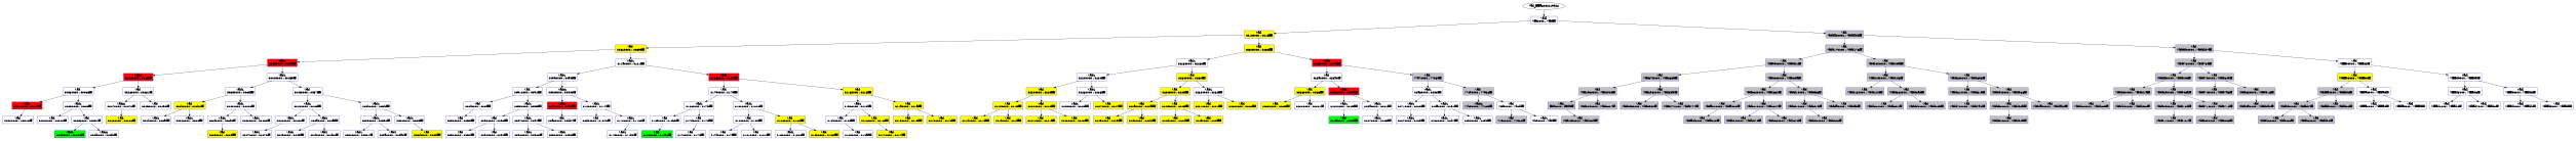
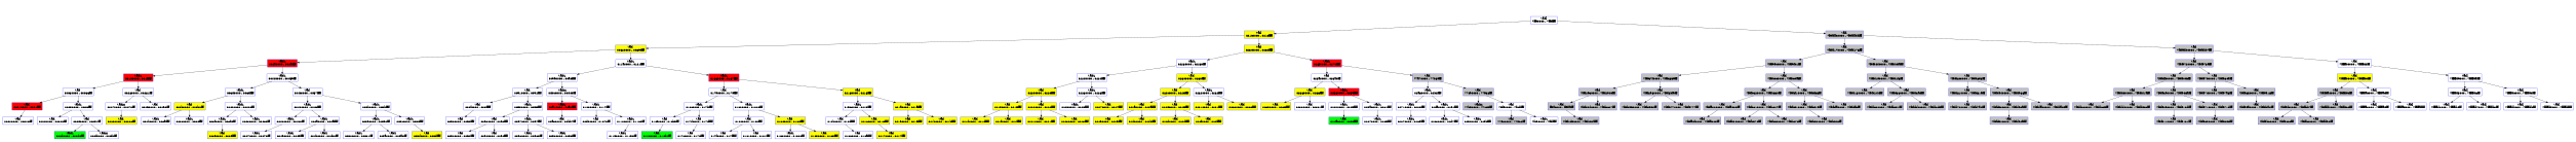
  digraph {
    rankdir=TB
    node [color=blue fillcolor=white shape=record style=filled]
    n1 [label="{ Vadl\n7ffe0000 - 7ffeffff }"]
-   vad_fffffa8002219e28 [color="" fillcolor="" shape="" style=""]
    n3 [fillcolor=yellow label="{ Vad \n021c0000 - 021cffff }"]
    n4 [fillcolor=gray label="{ Vad \n7fefdac0000 - 7fefdaddfff }"]
    n5 [fillcolor=yellow label="{ Vad \n00620000 - 008eefff }"]
    n6 [fillcolor=yellow label="{ Vad \n02340000 - 0234ffff }"]
    n7 [fillcolor=red label="{ VadS\n002a0000 - 002affff }"]
    n8 [label="{ VadS\n011a0000 - 0121ffff }"]
    n9 [fillcolor=red label="{ VadS\n00100000 - 001fffff }"]
    n10 [label="{ VadS\n00440000 - 00459fff }"]
    n11 [label="{ Vad \n00030000 - 00033fff }"]
    n12 [label="{ Vad \n00280000 - 00281fff }"]
    n13 [fillcolor=red label="{ Vad \n00010000 - 0001ffff }"]
    n14 [label="{ VadS\n00050000 - 000cffff }"]
    n15 [label="{ Vad \n00020000 - 00026fff }"]
    n16 [label="{ Vad \n00040000 - 00040fff }"]
    n17 [label="{ Vad \n000e0000 - 000e1fff }"]
    n18 [fillcolor=green label="{ VadS\n000d0000 - 000d0fff }"]
    n19 [label="{ Vadm\n000f0000 - 000f0fff }"]
    n20 [label="{ Vadm\n00270000 - 00270fff }"]
    n21 [label="{ Vad \n00290000 - 00290fff }"]
    n22 [fillcolor=yellow label="{ Vad \n00200000 - 00266fff }"]
    n23 [label="{ VadS\n003d0000 - 003dffff }"]
    n24 [label="{ Vad \n004c0000 - 0057ffff }"]
    n25 [fillcolor=yellow label="{ Vad \n003b0000 - 003b0fff }"]
    n26 [label="{ VadS\n00420000 - 00420fff }"]
    n27 [label="{ VadS\n002b0000 - 003affff }"]
    n28 [label="{ VadS\n003c0000 - 003cffff }"]
    n29 [label="{ VadS\n003f0000 - 003f0fff }"]
    n30 [label="{ VadS\n00430000 - 00430fff }"]
    n31 [fillcolor=yellow label="{ Vad \n003e0000 - 003effff }"]
    n32 [label="{ VadS\n00480000 - 0048ffff }"]
    n33 [label="{ VadS\n005b0000 - 005bffff }"]
    n34 [label="{ VadS\n00460000 - 00460fff }"]
    n35 [label="{ VadS\n004a0000 - 004affff }"]
    n36 [label="{ VadS\n00470000 - 00470fff }"]
    n37 [label="{ VadS\n00490000 - 0049ffff }"]
    n38 [label="{ VadS\n004b0000 - 004b0fff }"]
    n39 [label="{ VadS\n00590000 - 00590fff }"]
    n40 [label="{ VadS\n005c0000 - 005cffff }"]
    n41 [label="{ VadS\n00580000 - 00581fff }"]
    n42 [label="{ VadS\n005a0000 - 005a0fff }"]
    n43 [fillcolor=yellow label="{ Vad \n005d0000 - 005dffff }"]
    n44 [label="{ VadS\n00990000 - 00a0ffff }"]
    n45 [fillcolor=red label="{ VadS\n01860000 - 0187ffff }"]
    n46 [label="{ Vad \n00910000 - 0091ffff }"]
    n47 [label="{ Vadm\n00bc0000 - 00d40fff }"]
    n48 [label="{ Vad \n008f0000 - 008fffff }"]
    n49 [label="{ VadS\n00950000 - 0095ffff }"]
    n50 [label="{ Vad \n00900000 - 0090ffff }"]
    n51 [label="{ Vad \n00930000 - 0093ffff }"]
    n52 [label="{ VadS\n00970000 - 0097ffff }"]
    n53 [label="{ Vad \n00920000 - 0092ffff }"]
    n54 [label="{ Vad \n00940000 - 0094ffff }"]
    n55 [label="{ VadS\n00960000 - 00960fff }"]
    n56 [label="{ VadS\n00980000 - 0098ffff }"]
    n57 [fillcolor=red label="{ VadS\n00a10000 - 00a2ffff }"]
    n58 [label="{ VadS\n01080000 - 0117ffff }"]
    n59 [label="{ Vad \n00a30000 - 00bb7fff }"]
    n60 [label="{ Vad \n00d50000 - 01078fff }"]
    n61 [label="{ VadS\n01180000 - 01180fff }"]
    n62 [label="{ VadS\n01190000 - 01190fff }"]
    n63 [label="{ Vad \n017e0000 - 017effff }"]
    n64 [fillcolor=yellow label="{ Vad \n02180000 - 0218ffff }"]
    n65 [label="{ VadS\n016c0000 - 017bffff }"]
    n66 [label="{ VadS\n01820000 - 01820fff }"]
    n67 [label="{ Vad \n014e0000 - 016b9fff }"]
    n68 [label="{ Vad \n017d0000 - 017dffff }"]
    n69 [fillcolor=green label="{ Vad \n01220000 - 014d2fff }"]
    n70 [label="{ Vad \n017c0000 - 017cffff }"]
    n71 [label="{ Vad \n01800000 - 0180ffff }"]
    n72 [fillcolor=yellow label="{ Vad \n01840000 - 0184ffff }"]
    n73 [label="{ Vad \n017f0000 - 017fffff }"]
    n74 [label="{ Vad \n01810000 - 0181ffff }"]
    n75 [label="{ VadS\n01830000 - 01830fff }"]
    n76 [fillcolor=yellow label="{ Vad \n01850000 - 0185ffff }"]
    n77 [label="{ VadS\n01960000 - 0215ffff }"]
    n78 [fillcolor=yellow label="{ Vad \n021a0000 - 021affff }"]
    n79 [label="{ Vad \n018b0000 - 018dffff }"]
    n80 [fillcolor=yellow label="{ Vad \n02160000 - 0216ffff }"]
    n81 [label="{ Vad \n01880000 - 018affff }"]
    n82 [fillcolor=yellow label="{ Vad \n02170000 - 0217ffff }"]
    n83 [fillcolor=yellow label="{ Vad \n02190000 - 0219ffff }"]
    n84 [fillcolor=yellow label="{ Vad \n021b0000 - 021bffff }"]
    n85 [label="{ VadS\n02280000 - 02280fff }"]
    n86 [fillcolor=red label="{ VadS\n026f0000 - 0270ffff }"]
    n87 [label="{ VadS\n02240000 - 0224ffff }"]
    n88 [fillcolor=yellow label="{ Vad \n02300000 - 0230ffff }"]
    n89 [fillcolor=yellow label="{ Vad \n02200000 - 0220ffff }"]
    n90 [label="{ VadS\n02260000 - 0226ffff }"]
    n91 [fillcolor=yellow label="{ Vad \n021e0000 - 021effff }"]
    n92 [fillcolor=yellow label="{ Vad \n02220000 - 0222ffff }"]
    n93 [fillcolor=yellow label="{ Vad \n021d0000 - 021dffff }"]
    n94 [fillcolor=yellow label="{ Vad \n021f0000 - 021fffff }"]
    n95 [fillcolor=yellow label="{ Vad \n02210000 - 0221ffff }"]
    n96 [fillcolor=yellow label="{ Vad \n02230000 - 0223ffff }"]
    n97 [label="{ VadS\n02250000 - 0225ffff }"]
    n98 [fillcolor=yellow label="{ Vad \n02270000 - 0227ffff }"]
    n99 [fillcolor=yellow label="{ Vad \n022c0000 - 022cffff }"]
    n100 [label="{ VadS\n02320000 - 0232ffff }"]
    n101 [fillcolor=yellow label="{ Vad \n022a0000 - 022affff }"]
    n102 [fillcolor=yellow label="{ Vad \n022e0000 - 022effff }"]
    n103 [fillcolor=yellow label="{ Vad \n02290000 - 0229ffff }"]
    n104 [fillcolor=yellow label="{ Vad \n022b0000 - 022bffff }"]
    n105 [fillcolor=yellow label="{ Vad \n022d0000 - 022dffff }"]
    n106 [fillcolor=yellow label="{ Vad \n022f0000 - 022fffff }"]
    n107 [fillcolor=yellow label="{ Vad \n02310000 - 0231ffff }"]
    n108 [fillcolor=yellow label="{ Vad \n02330000 - 0233ffff }"]
    n109 [label="{ Vad \n023a0000 - 023a0fff }"]
    n110 [fillcolor=gray label="{ Vad \n77a70000 - 77b8efff }"]
    n111 [fillcolor=yellow label="{ Vad \n02360000 - 0236ffff }"]
    n112 [fillcolor=red label="{ VadS\n02580000 - 0259ffff }"]
    n113 [fillcolor=yellow label="{ Vad \n02350000 - 0235ffff }"]
    n114 [label="{ Vad \n02380000 - 02381fff }"]
    n115 [label="{ VadS\n02420000 - 0249ffff }"]
    n116 [label="{ VadS\n025a0000 - 0261ffff }"]
    n117 [fillcolor=green label="{ Vad \n024a0000 - 0255ffff }"]
    n118 [label="{ VadS\n02670000 - 026effff }"]
    n119 [label="{ VadS\n02a30000 - 02b2ffff }"]
    n120 [fillcolor=gray label="{ Vad \n77c90000 - 77e38fff }"]
    n121 [label="{ VadS\n02710000 - 0280ffff }"]
    n122 [label="{ VadS\n02da0000 - 02e1ffff }"]
    n123 [label="{ VadS\n02870000 - 028effff }"]
    n124 [label="{ VadS\n02c80000 - 02d7ffff }"]
    n125 [label="{ VadS\n02e40000 - 02ebffff }"]
    n126 [fillcolor=gray label="{ Vadm\n77b90000 - 77c89fff }"]
    n127 [label="{ Vad \n7efe0000 - 7f0dffff }"]
    n128 [fillcolor=gray label="{ Vad \n77e60000 - 77e66fff }"]
    n129 [label="{ VadS\n7f0e0000 - 7ffdffff }"]
    n130 [fillcolor=gray label="{ Vad \n7fefd170000 - 7fefd176fff }"]
    n131 [fillcolor=gray label="{ Vad \n7fefebb0000 - 7fefebb7fff }"]
    n132 [fillcolor=gray label="{ Vad \n7fef9ec0000 - 7fef9f01fff }"]
    n133 [fillcolor=gray label="{ Vad \n7fefd4d0000 - 7fefd4dafff }"]
    n134 [fillcolor=gray label="{ Vad \n7fef37f0000 - 7fef385efff }"]
    n135 [fillcolor=gray label="{ Vad \n7fefccc0000 - 7fefccdafff }"]
    n136 [fillcolor=gray label="{ Vad \n7fef2e30000 - 7fef2e40fff }"]
    n137 [fillcolor=gray label="{ Vad \n7fef8980000 - 7fef8bf9fff }"]
    n138 [fillcolor=gray label="{ Vad \nff9a0000 - ff9aafff }"]
    n139 [fillcolor=gray label="{ Vad \n7fef35d0000 - 7fef3637fff }"]
    n140 [fillcolor=gray label="{ Vad \n7fef2de0000 - 7fef2e2afff }"]
    n141 [fillcolor=gray label="{ Vad \n7fef3990000 - 7fef39e2fff }"]
    n142 [fillcolor=gray label="{ Vad \n7fef9770000 - 7fef9777fff }"]
    n143 [fillcolor=gray label="{ Vad \n7fefb320000 - 7fefb330fff }"]
    n144 [fillcolor=gray label="{ Vad \n7fefcf10000 - 7fefcf56fff }"]
    n145 [fillcolor=gray label="{ Vad \n7fefa020000 - 7fefa030fff }"]
    n146 [fillcolor=gray label="{ Vad \n7fefc610000 - 7fefc627fff }"]
    n147 [fillcolor=gray label="{ Vad \n7fefa2f0000 - 7fefa308fff }"]
    n148 [fillcolor=gray label="{ Vad \n7fefb540000 - 7fefb574fff }"]
    n149 [fillcolor=gray label="{ Vad \n7fefcc50000 - 7fefcc7cfff }"]
    n150 [fillcolor=gray label="{ Vad \n7fefce10000 - 7fefce19fff }"]
    n151 [fillcolor=gray label="{ Vad \n7fefcfa0000 - 7fefcff6fff }"]
    n152 [fillcolor=gray label="{ Vad \n7fefce20000 - 7fefce2cfff }"]
    n153 [fillcolor=gray label="{ Vad \n7fefd1e0000 - 7fefd1f6fff }"]
    n154 [fillcolor=gray label="{ Vad \n7fefd8c0000 - 7fefd8d3fff }"]
    n155 [fillcolor=gray label="{ Vad \n7fefd180000 - 7fefd1d4fff }"]
    n156 [fillcolor=gray label="{ Vad \n7fefd360000 - 7fefd3adfff }"]
    n157 [fillcolor=gray label="{ Vad \n7fefd330000 - 7fefd351fff }"]
    n158 [fillcolor=gray label="{ Vad \n7fefd3b0000 - 7fefd3defff }"]
    n159 [fillcolor=gray label="{ Vad \n7fefd810000 - 7fefd81efff }"]
    n160 [fillcolor=gray label="{ Vad \n7fefd940000 - 7fefd966fff }"]
    n161 [fillcolor=gray label="{ Vad \n7fefd780000 - 7fefd7a4fff }"]
    n162 [fillcolor=gray label="{ Vad \n7fefd930000 - 7fefd93afff }"]
    n163 [fillcolor=gray label="{ Vad \n7fefdab0000 - 7fefdabefff }"]
    n164 [fillcolor=gray label="{ Vad \n7fefd920000 - 7fefd92afff }"]
    n165 [fillcolor=gray label="{ Vad \n7fefe720000 - 7fefe73efff }"]
    n166 [label="{ Vad \n7fffffb0000 - 7fffffd2fff }"]
    n167 [fillcolor=gray label="{ Vad \n7fefdfb0000 - 7fefe0dcfff }"]
    n168 [fillcolor=gray label="{ Vad \n7fefe7b0000 - 7fefe84efff }"]
    n169 [fillcolor=gray label="{ Vad \n7fefdcb0000 - 7fefdd1afff }"]
    n170 [fillcolor=gray label="{ Vad \n7fefe390000 - 7fefe46afff }"]
    n171 [fillcolor=gray label="{ Vad \n7fefdc80000 - 7fefdc8efff }"]
    n172 [fillcolor=gray label="{ Vad \n7fefdd20000 - 7fefde86fff }"]
    n173 [fillcolor=gray label="{ Vad \n7fefe0e0000 - 7fefe10dfff }"]
    n174 [fillcolor=gray label="{ Vad \n7fefe710000 - 7fefe71dfff }"]
    n175 [fillcolor=gray label="{ Vad \n7fefe110000 - 7fefe161fff }"]
    n176 [fillcolor=gray label="{ Vad \n7fefe650000 - 7fefe6e8fff }"]
    n177 [fillcolor=gray label="{ Vad \n7fefe740000 - 7fefe7a6fff }"]
    n178 [fillcolor=gray label="{ Vad \n7fefe850000 - 7fefe918fff }"]
    n179 [fillcolor=gray label="{ Vad \n7fefe9a0000 - 7fefeba2fff }"]
    n180 [fillcolor=yellow label="{ Vad \n7fefffb0000 - 7fefffb0fff }"]
    n181 [label="{ Vadl\n7fffffd9000 - 7fffffdafff }"]
    n182 [fillcolor=gray label="{ Vad \n7feffda0000 - 7feffdecfff }"]
    n183 [label="{ Vadl\n7fffffac000 - 7fffffadfff }"]
    n184 [fillcolor=gray label="{ Vad \n7fefef30000 - 7feffcb7fff }"]
    n185 [fillcolor=gray label="{ Vad \n7feffdf0000 - 7feffe60fff }"]
    n186 [fillcolor=gray label="{ Vad \n7fefebc0000 - 7fefecc8fff }"]
    n187 [fillcolor=gray label="{ Vad \n7feffcc0000 - 7feffd96fff }"]
    n188 [label="{ Vadl\n7fffffa8000 - 7fffffa9fff }"]
    n189 [label="{ Vadl\n7fffffae000 - 7fffffaffff }"]
    n190 [label="{ Vadl\n7fffffd5000 - 7fffffd6fff }"]
    n191 [label="{ Vadl\n7fffffdc000 - 7fffffddfff }"]
    n192 [label="{ Vadl\n7fffffd3000 - 7fffffd4fff }"]
    n193 [label="{ Vadl\n7fffffd7000 - 7fffffd8fff }"]
    n194 [label="{ Vadl\n7fffffdb000 - 7fffffdbfff }"]
    n195 [label="{ Vadl\n7fffffde000 - 7fffffdffff }"]
    n1 -> n3
    n1 -> n4
-   vad_fffffa8002219e28 -> n1
    n3 -> n5
    n3 -> n6
    n4 -> n130
    n4 -> n131
    n5 -> n7
    n5 -> n8
    n6 -> n85
    n6 -> n86
    n7 -> n9
    n7 -> n10
    n8 -> n44
    n8 -> n45
    n9 -> n11
    n9 -> n12
    n10 -> n23
    n10 -> n24
    n11 -> n13
    n11 -> n14
    n12 -> n20
    n12 -> n21
    n13 -> n15
    n14 -> n16
    n14 -> n17
    n17 -> n18
    n17 -> n19
    n20 -> n22
    n23 -> n25
    n23 -> n26
    n24 -> n32
    n24 -> n33
    n25 -> n27
    n25 -> n28
    n26 -> n29
    n26 -> n30
    n29 -> n31
    n32 -> n34
    n32 -> n35
    n33 -> n39
    n33 -> n40
    n34 -> n36
    n35 -> n37
    n35 -> n38
    n39 -> n41
    n39 -> n42
    n40 -> n43
    n44 -> n46
    n44 -> n47
    n45 -> n63
    n45 -> n64
    n46 -> n48
    n46 -> n49
    n47 -> n57
    n47 -> n58
    n48 -> n50
    n49 -> n51
    n49 -> n52
    n51 -> n53
    n51 -> n54
    n52 -> n55
    n52 -> n56
    n57 -> n59
    n58 -> n60
    n58 -> n61
    n61 -> n62
    n63 -> n65
    n63 -> n66
    n64 -> n77
    n64 -> n78
    n65 -> n67
    n65 -> n68
    n66 -> n71
    n66 -> n72
    n67 -> n69
    n68 -> n70
    n71 -> n73
    n71 -> n74
    n72 -> n75
    n72 -> n76
    n77 -> n79
    n77 -> n80
    n78 -> n83
    n78 -> n84
    n79 -> n81
    n80 -> n82
    n85 -> n87
    n85 -> n88
    n86 -> n109
    n86 -> n110
    n87 -> n89
    n87 -> n90
    n88 -> n99
    n88 -> n100
    n89 -> n91
    n89 -> n92
    n90 -> n97
    n90 -> n98
    n91 -> n93
    n91 -> n94
    n92 -> n95
    n92 -> n96
    n99 -> n101
    n99 -> n102
    n100 -> n107
    n100 -> n108
    n101 -> n103
    n101 -> n104
    n102 -> n105
    n102 -> n106
    n109 -> n111
    n109 -> n112
    n110 -> n119
    n110 -> n120
    n111 -> n113
    n111 -> n114
    n112 -> n115
    n112 -> n116
    n115 -> n117
    n116 -> n118
    n119 -> n121
    n119 -> n122
    n120 -> n126
    n120 -> n127
    n121 -> n123
    n122 -> n124
    n122 -> n125
    n127 -> n128
    n127 -> n129
    n130 -> n132
    n130 -> n133
    n131 -> n165
    n131 -> n166
    n132 -> n134
    n132 -> n135
    n133 -> n153
    n133 -> n154
    n134 -> n136
    n134 -> n137
    n135 -> n143
    n135 -> n144
    n136 -> n138
    n136 -> n139
    n137 -> n141
    n137 -> n142
    n138 -> n140
    n143 -> n145
    n143 -> n146
    n144 -> n150
    n144 -> n151
    n145 -> n147
    n146 -> n148
    n146 -> n149
    n150 -> n152
    n153 -> n155
    n153 -> n156
    n154 -> n159
    n154 -> n160
    n156 -> n157
    n156 -> n158
    n159 -> n161
    n160 -> n162
    n160 -> n163
    n162 -> n164
    n165 -> n167
    n165 -> n168
    n166 -> n180
    n166 -> n181
    n167 -> n169
    n167 -> n170
    n168 -> n177
    n168 -> n178
    n169 -> n171
    n169 -> n172
    n170 -> n173
    n170 -> n174
    n173 -> n175
    n174 -> n176
    n178 -> n179
    n180 -> n182
    n180 -> n183
    n181 -> n190
    n181 -> n191
    n182 -> n184
    n182 -> n185
    n183 -> n188
    n183 -> n189
    n184 -> n186
    n184 -> n187
    n190 -> n192
    n190 -> n193
    n191 -> n194
    n191 -> n195
  }
